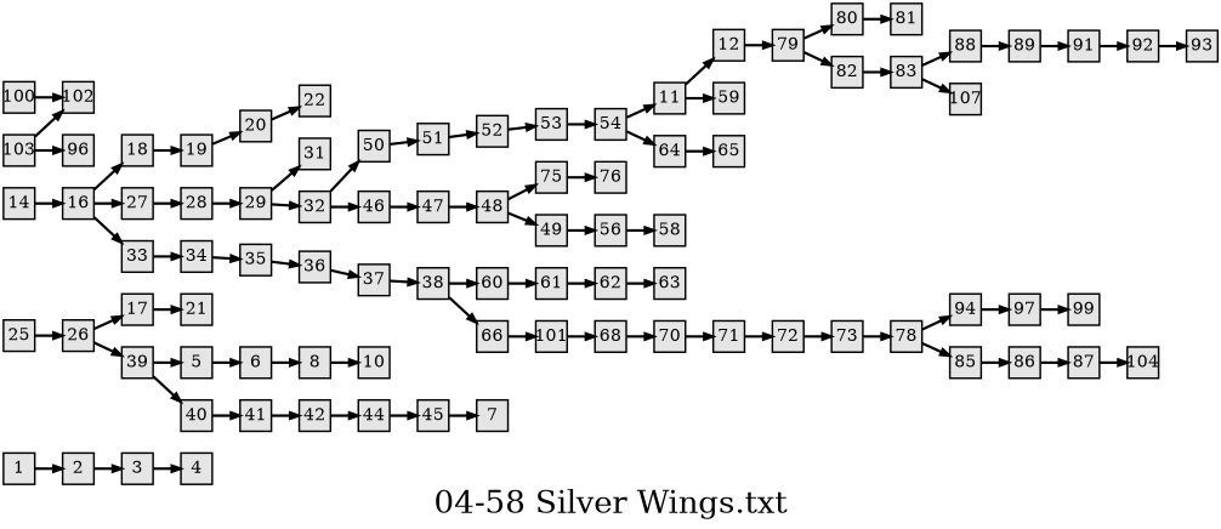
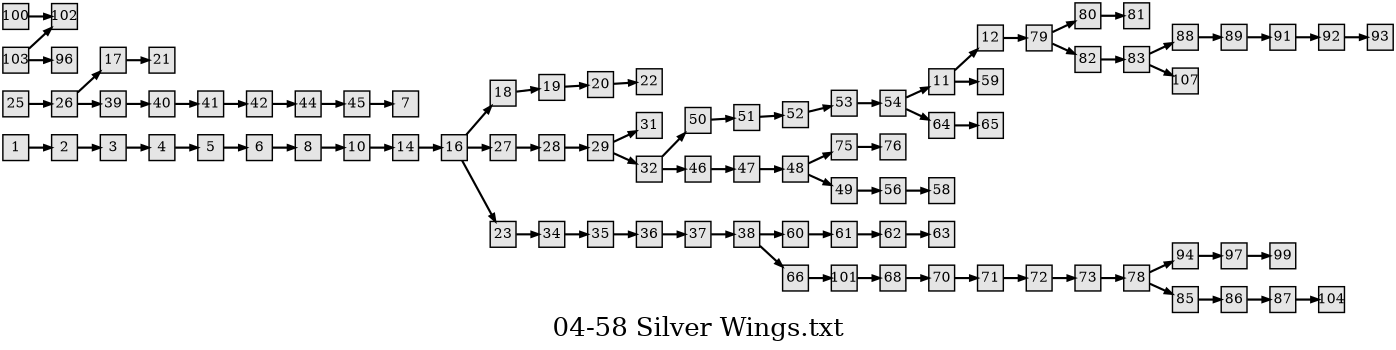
  digraph {
    fontsize=36
    label="04-58 Silver Wings.txt"
    nodesep=0.35
    ordering=out
    rankdir=LR
    ranksep=0.45
    node [fillcolor=grey90 fixedsize=true fontsize=20 labelfloat=true margin="0,0" penwidth=2 regular=true shape=rect style=filled]
    edge [fontsize=12 labelfloat=true penwidth=3]
    1
    2
    3
    4
    5
    6
    8
    10
    14
    16
    18
    27
-   33
+   33 [label=23]
    11
    12
    59
    79
    80
    82
    81
    19
    28
    34
    20
    29
    35
    17
    21
    22
    25
    26
    39
    40
    41
    31
    32
    50
    46
    51
    47
    52
    48
    36
    37
    38
    60
    66
    61
    101
    62
    68
    42
    44
    45
    7
    75
    49
    76
    56
    58
    53
    54
    64
    65
    63
    70
    71
    72
    73
    78
    94
    85
    97
    86
    99
    87
    83
    88
    107
    89
    91
    104
    92
    93
    100
    102
    103
    96
    1 -> 2
    2 -> 3
    3 -> 4
-   39 -> 5
+   4 -> 5
    5 -> 6
    6 -> 8
    8 -> 10
+   10 -> 14
    14 -> 16
    16 -> 18
    16 -> 27
    16 -> 33
    18 -> 19
    27 -> 28
    33 -> 34
    11 -> 12
    11 -> 59
    12 -> 79
    79 -> 80
    79 -> 82
    80 -> 81
    82 -> 83
    19 -> 20
    28 -> 29
    34 -> 35
    20 -> 22
    29 -> 31
    29 -> 32
    35 -> 36
    17 -> 21
    25 -> 26
    26 -> 17
    26 -> 39
    39 -> 40
    40 -> 41
    41 -> 42
    32 -> 50
    32 -> 46
    50 -> 51
    46 -> 47
    51 -> 52
    47 -> 48
    52 -> 53
    48 -> 75
    48 -> 49
    36 -> 37
    37 -> 38
    38 -> 60
    38 -> 66
    60 -> 61
    66 -> 101
    61 -> 62
    101 -> 68
    62 -> 63
    68 -> 70
    42 -> 44
    44 -> 45
    45 -> 7
    75 -> 76
    49 -> 56
    56 -> 58
    53 -> 54
    54 -> 11
    54 -> 64
    64 -> 65
    70 -> 71
    71 -> 72
    72 -> 73
    73 -> 78
    78 -> 94
    78 -> 85
    94 -> 97
    85 -> 86
    97 -> 99
    86 -> 87
    87 -> 104
    83 -> 88
    83 -> 107
    88 -> 89
    89 -> 91
    91 -> 92
    92 -> 93
    100 -> 102
    103 -> 102
    103 -> 96
  }
